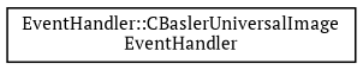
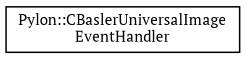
  digraph {
    rankdir=TB
    fontname="PT Serif"
-   n1 [color=black fillcolor=white fontname="PT Serif" fontsize=10 height=0.2 label="EventHandler::CBaslerUniversalImage\lEventHandler" shape=record style=filled width=0.4]
+   n1 [color=black fillcolor=white fontname="PT Serif" fontsize=10 height=0.2 label="Pylon::CBaslerUniversalImage\lEventHandler" shape=record style=filled width=0.4]
  }
